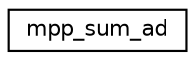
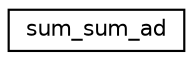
  digraph {
    rankdir=LR
-   n1 [color=black fillcolor=white fontname=Helvetica fontsize=10 height=0.2 label=mpp_sum_ad shape=record style=filled width=0.4]
+   n1 [color=black fillcolor=white fontname=Helvetica fontsize=10 height=0.2 label=sum_sum_ad shape=record style=filled width=0.4]
  }
